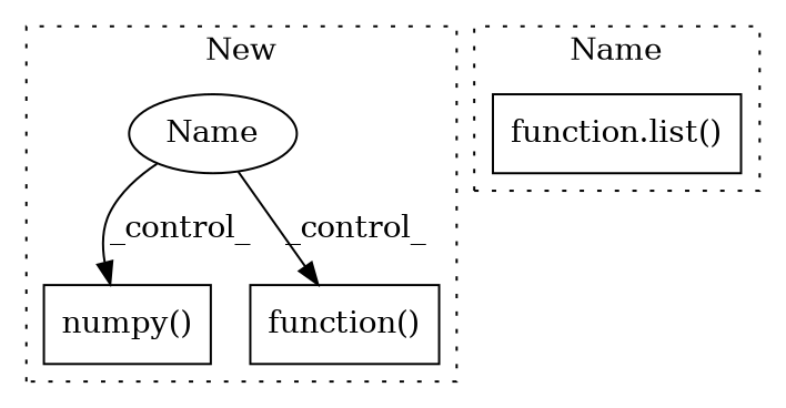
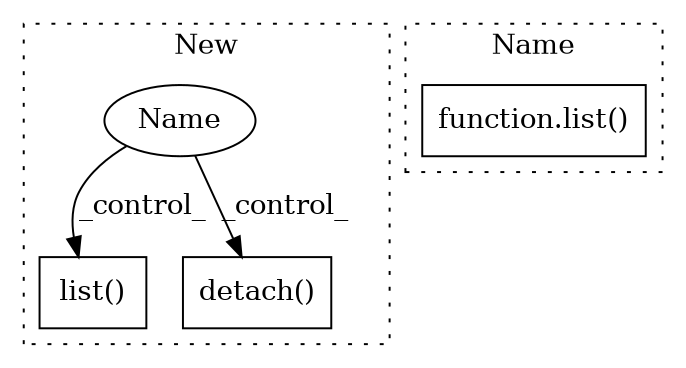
  digraph {
    node [a=75 s=3189 shape=box]
-   n1 [l=40 label="numpy()"]
-   n2 [l=26 label="function()"]
+   n1 [l=40 label="list()"]
+   n2 [l=26 label="detach()"]
    n3 [a=87 l=1 label=Name s=2751 shape=ellipse]
    n4 [l="5,1" label="function.list()" s="3362,3409"]
    subgraph cluster_1 {
      label=New
      style=dotted
      n1
      n2
      n3
    }
    subgraph cluster_2 {
      label=Name
      style=dotted
      n4
    }
    n3 -> n1 [label=_control_]
    n3 -> n2 [label=_control_]
  }
